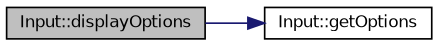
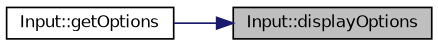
  digraph {
    rankdir=LR
    node [color=black fontname=Helvetica fontsize=10 shape=record style=filled]
    n1 [fillcolor=grey75 fontcolor=black height=0.2 label="Input::displayOptions" width=0.4]
    n2 [fillcolor=white height=0.2 label="Input::getOptions" width=0.4]
-   n1 -> n2 [color=midnightblue fontname=Helvetica fontsize=10 labelfontname=Helvetica labelfontsize=10 style=solid]
+   n2 -> n1 [color=midnightblue fontname=Helvetica fontsize=10 labelfontname=Helvetica labelfontsize=10 style=solid]
  }
